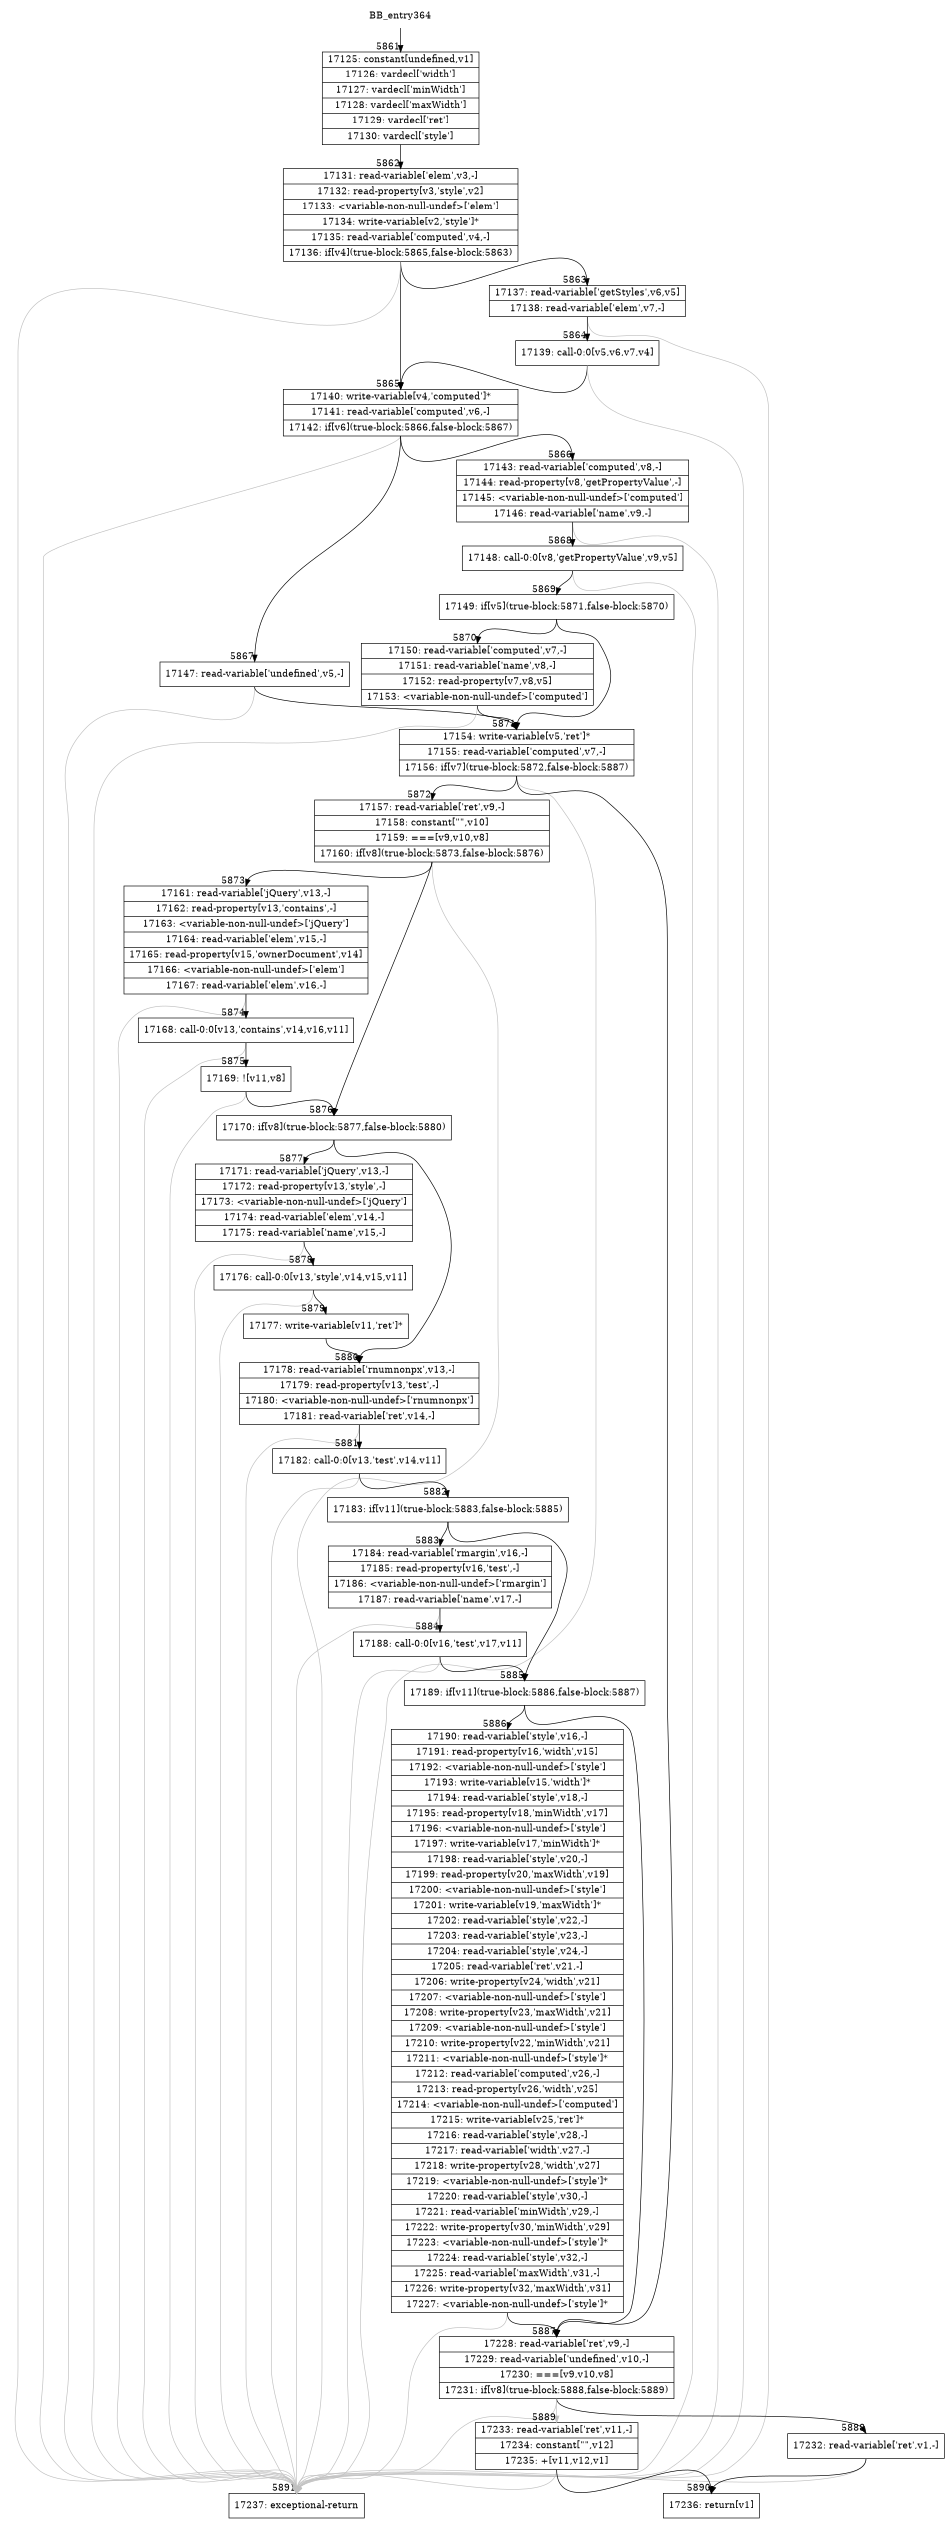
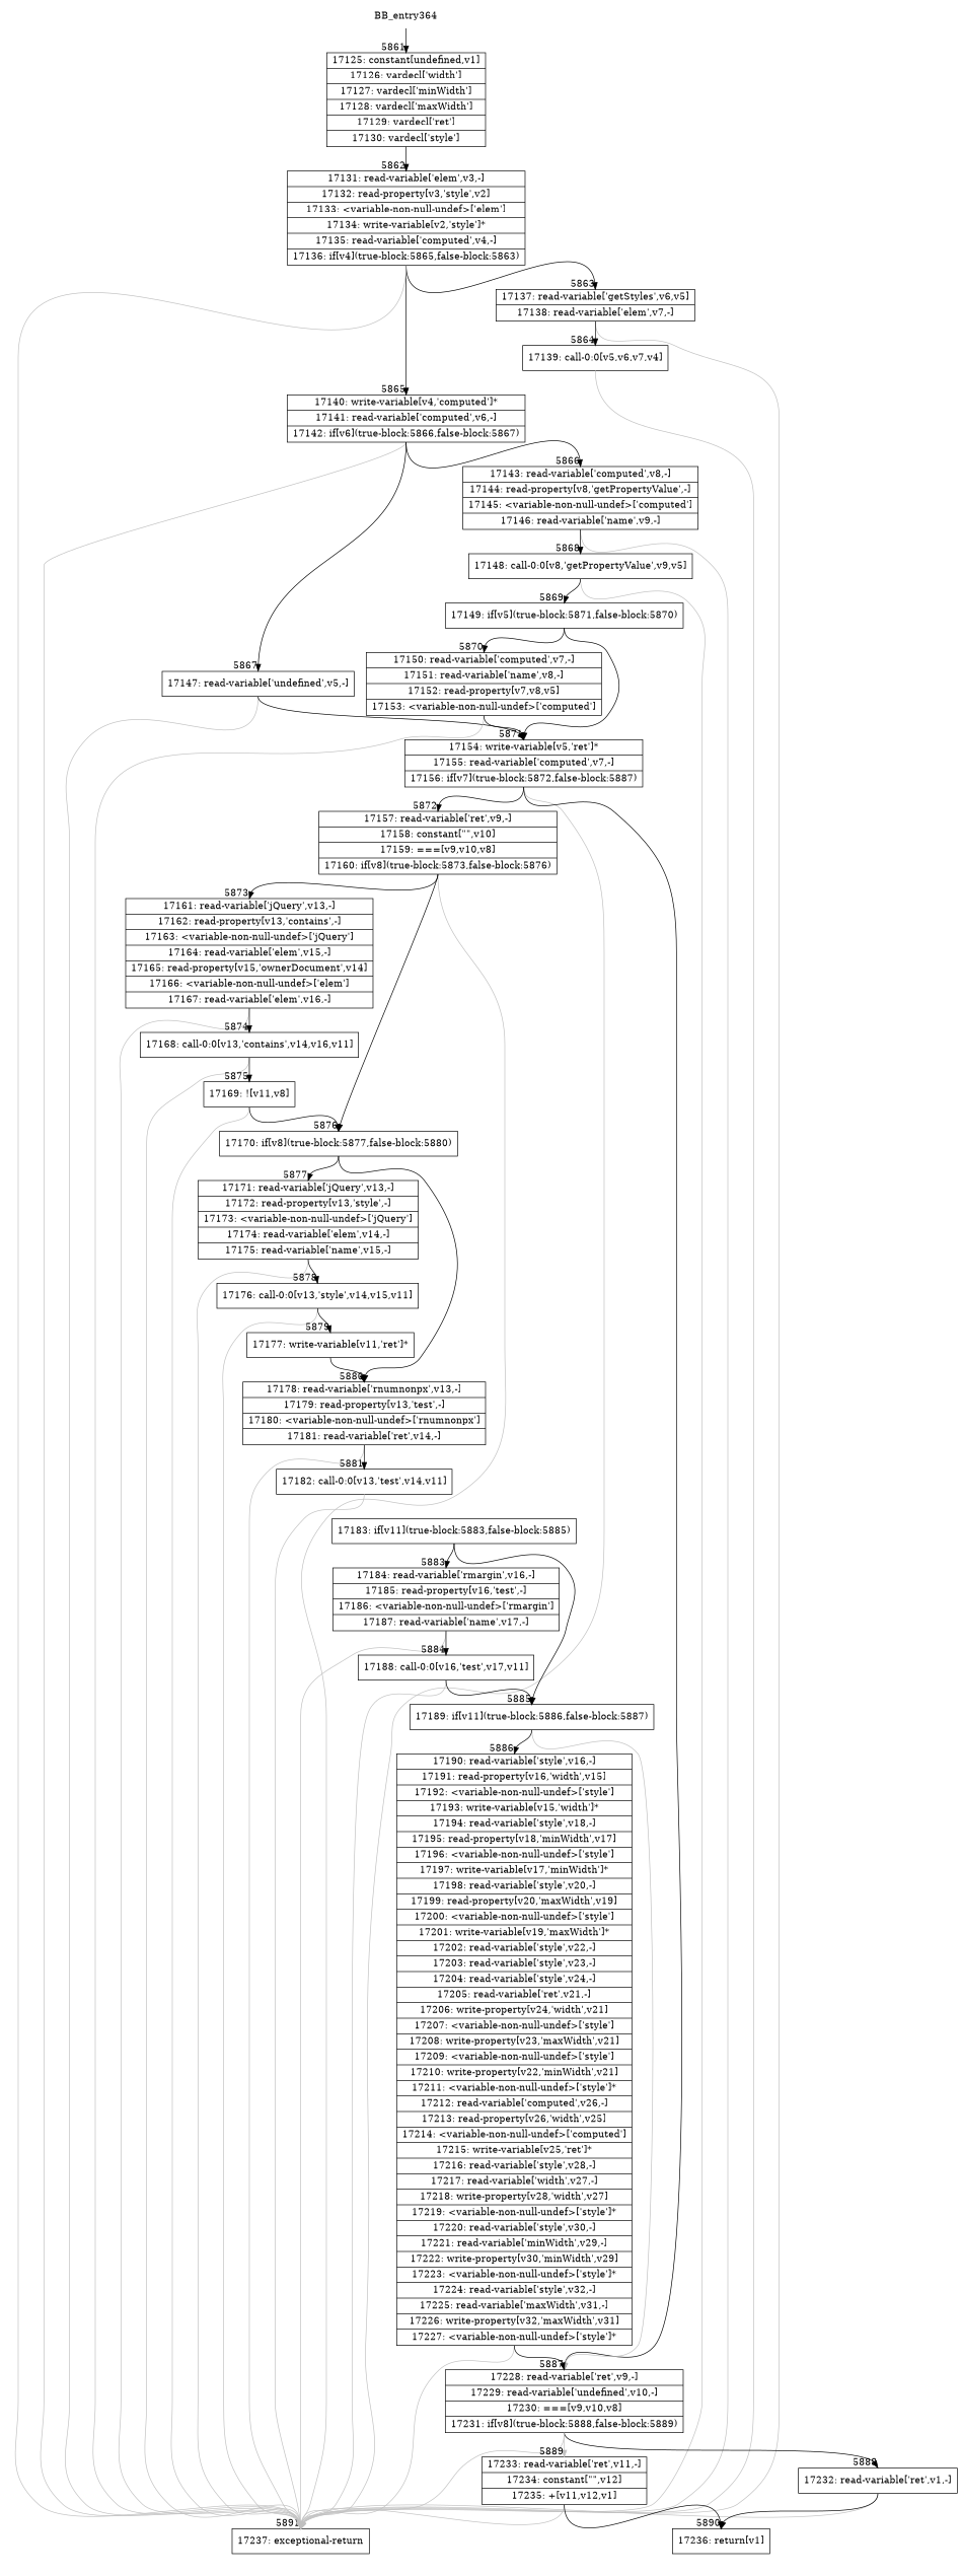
  digraph {
    rankdir=TD
    node [shape=record]
    edge [headport=n tailport=s]
    BB_entry364 [shape=none]
    n2 [label="{17125: constant[undefined,v1]|17126: vardecl['width']|17127: vardecl['minWidth']|17128: vardecl['maxWidth']|17129: vardecl['ret']|17130: vardecl['style']}"]
    n3 [label="{17131: read-variable['elem',v3,-]|17132: read-property[v3,'style',v2]|17133: \<variable-non-null-undef\>['elem']|17134: write-variable[v2,'style']*|17135: read-variable['computed',v4,-]|17136: if[v4](true-block:5865,false-block:5863)}"]
    n4 [label="{17140: write-variable[v4,'computed']*|17141: read-variable['computed',v6,-]|17142: if[v6](true-block:5866,false-block:5867)}"]
    n5 [label="{17137: read-variable['getStyles',v6,v5]|17138: read-variable['elem',v7,-]}"]
    n6 [label="{17237: exceptional-return}"]
    n7 [label="{17143: read-variable['computed',v8,-]|17144: read-property[v8,'getPropertyValue',-]|17145: \<variable-non-null-undef\>['computed']|17146: read-variable['name',v9,-]}"]
    n8 [label="{17147: read-variable['undefined',v5,-]}"]
    n9 [label="{17139: call-0:0[v5,v6,v7,v4]}"]
    n10 [label="{17148: call-0:0[v8,'getPropertyValue',v9,v5]}"]
    n11 [label="{17154: write-variable[v5,'ret']*|17155: read-variable['computed',v7,-]|17156: if[v7](true-block:5872,false-block:5887)}"]
    n12 [label="{17149: if[v5](true-block:5871,false-block:5870)}"]
    n13 [label="{17157: read-variable['ret',v9,-]|17158: constant[\"\",v10]|17159: ===[v9,v10,v8]|17160: if[v8](true-block:5873,false-block:5876)}"]
    n14 [label="{17228: read-variable['ret',v9,-]|17229: read-variable['undefined',v10,-]|17230: ===[v9,v10,v8]|17231: if[v8](true-block:5888,false-block:5889)}"]
    n15 [label="{17150: read-variable['computed',v7,-]|17151: read-variable['name',v8,-]|17152: read-property[v7,v8,v5]|17153: \<variable-non-null-undef\>['computed']}"]
    n16 [label="{17170: if[v8](true-block:5877,false-block:5880)}"]
    n17 [label="{17161: read-variable['jQuery',v13,-]|17162: read-property[v13,'contains',-]|17163: \<variable-non-null-undef\>['jQuery']|17164: read-variable['elem',v15,-]|17165: read-property[v15,'ownerDocument',v14]|17166: \<variable-non-null-undef\>['elem']|17167: read-variable['elem',v16,-]}"]
    n18 [label="{17232: read-variable['ret',v1,-]}"]
    n19 [label="{17233: read-variable['ret',v11,-]|17234: constant[\"\",v12]|17235: +[v11,v12,v1]}"]
    n20 [label="{17171: read-variable['jQuery',v13,-]|17172: read-property[v13,'style',-]|17173: \<variable-non-null-undef\>['jQuery']|17174: read-variable['elem',v14,-]|17175: read-variable['name',v15,-]}"]
    n21 [label="{17178: read-variable['rnumnonpx',v13,-]|17179: read-property[v13,'test',-]|17180: \<variable-non-null-undef\>['rnumnonpx']|17181: read-variable['ret',v14,-]}"]
    n22 [label="{17168: call-0:0[v13,'contains',v14,v16,v11]}"]
    n23 [label="{17236: return[v1]}"]
    n24 [label="{17176: call-0:0[v13,'style',v14,v15,v11]}"]
    n25 [label="{17182: call-0:0[v13,'test',v14,v11]}"]
    n26 [label="{17169: ![v11,v8]}"]
    n27 [label="{17177: write-variable[v11,'ret']*}"]
    n28 [label="{17183: if[v11](true-block:5883,false-block:5885)}"]
    n29 [label="{17189: if[v11](true-block:5886,false-block:5887)}"]
    n30 [label="{17184: read-variable['rmargin',v16,-]|17185: read-property[v16,'test',-]|17186: \<variable-non-null-undef\>['rmargin']|17187: read-variable['name',v17,-]}"]
    n31 [label="{17190: read-variable['style',v16,-]|17191: read-property[v16,'width',v15]|17192: \<variable-non-null-undef\>['style']|17193: write-variable[v15,'width']*|17194: read-variable['style',v18,-]|17195: read-property[v18,'minWidth',v17]|17196: \<variable-non-null-undef\>['style']|17197: write-variable[v17,'minWidth']*|17198: read-variable['style',v20,-]|17199: read-property[v20,'maxWidth',v19]|17200: \<variable-non-null-undef\>['style']|17201: write-variable[v19,'maxWidth']*|17202: read-variable['style',v22,-]|17203: read-variable['style',v23,-]|17204: read-variable['style',v24,-]|17205: read-variable['ret',v21,-]|17206: write-property[v24,'width',v21]|17207: \<variable-non-null-undef\>['style']|17208: write-property[v23,'maxWidth',v21]|17209: \<variable-non-null-undef\>['style']|17210: write-property[v22,'minWidth',v21]|17211: \<variable-non-null-undef\>['style']*|17212: read-variable['computed',v26,-]|17213: read-property[v26,'width',v25]|17214: \<variable-non-null-undef\>['computed']|17215: write-variable[v25,'ret']*|17216: read-variable['style',v28,-]|17217: read-variable['width',v27,-]|17218: write-property[v28,'width',v27]|17219: \<variable-non-null-undef\>['style']*|17220: read-variable['style',v30,-]|17221: read-variable['minWidth',v29,-]|17222: write-property[v30,'minWidth',v29]|17223: \<variable-non-null-undef\>['style']*|17224: read-variable['style',v32,-]|17225: read-variable['maxWidth',v31,-]|17226: write-property[v32,'maxWidth',v31]|17227: \<variable-non-null-undef\>['style']*}"]
    n32 [label="{17188: call-0:0[v16,'test',v17,v11]}"]
    BB_entry364 -> n2 [headlabel="    5861"]
    n2 -> n3 [headlabel="      5862"]
    n3 -> n4 [headlabel="      5865"]
    n3 -> n5 [headlabel="      5863"]
    n3 -> n6 [color=gray headlabel="      5891"]
    n4 -> n6 [color=gray]
    n4 -> n7 [headlabel="      5866"]
    n4 -> n8 [headlabel="      5867"]
    n5 -> n6 [color=gray]
    n5 -> n9 [headlabel="      5864"]
    n7 -> n6 [color=gray]
    n7 -> n10 [headlabel="      5868"]
    n8 -> n6 [color=gray]
    n8 -> n11 [headlabel="      5871"]
-   n9 -> n4
    n9 -> n6 [color=gray]
    n10 -> n6 [color=gray]
    n10 -> n12 [headlabel="      5869"]
    n11 -> n6 [color=gray]
    n11 -> n13 [headlabel="      5872"]
    n11 -> n14 [headlabel="      5887"]
    n12 -> n11
    n12 -> n15 [headlabel="      5870"]
    n13 -> n6 [color=gray]
    n13 -> n16 [headlabel="      5876"]
    n13 -> n17 [headlabel="      5873"]
    n14 -> n6 [color=gray]
    n14 -> n18 [headlabel="      5888"]
    n14 -> n19 [color=gray headlabel="      5889"]
    n15 -> n6 [color=gray]
    n15 -> n11
    n16 -> n20 [headlabel="      5877"]
    n16 -> n21 [headlabel="      5880"]
    n17 -> n6 [color=gray]
    n17 -> n22 [headlabel="      5874"]
    n18 -> n6 [color=gray]
    n18 -> n23 [headlabel="      5890"]
    n19 -> n6 [color=gray]
    n19 -> n23
    n20 -> n6 [color=gray]
    n20 -> n24 [headlabel="      5878"]
    n21 -> n6 [color=gray]
    n21 -> n25 [headlabel="      5881"]
    n22 -> n6 [color=gray]
    n22 -> n26 [headlabel="      5875"]
    n24 -> n6 [color=gray]
    n24 -> n27 [headlabel="      5879"]
    n25 -> n6 [color=gray]
-   n25 -> n28 [headlabel="      5882"]
    n26 -> n6 [color=gray]
    n26 -> n16
    n27 -> n21
    n28 -> n29 [headlabel="      5885"]
    n28 -> n30 [headlabel="      5883"]
-   n29 -> n14
+   n29 -> n14 [color=gray]
    n29 -> n31 [headlabel="      5886"]
    n30 -> n6 [color=gray]
    n30 -> n32 [headlabel="      5884"]
    n31 -> n6 [color=gray]
    n31 -> n14
    n32 -> n6 [color=gray]
    n32 -> n29
  }
